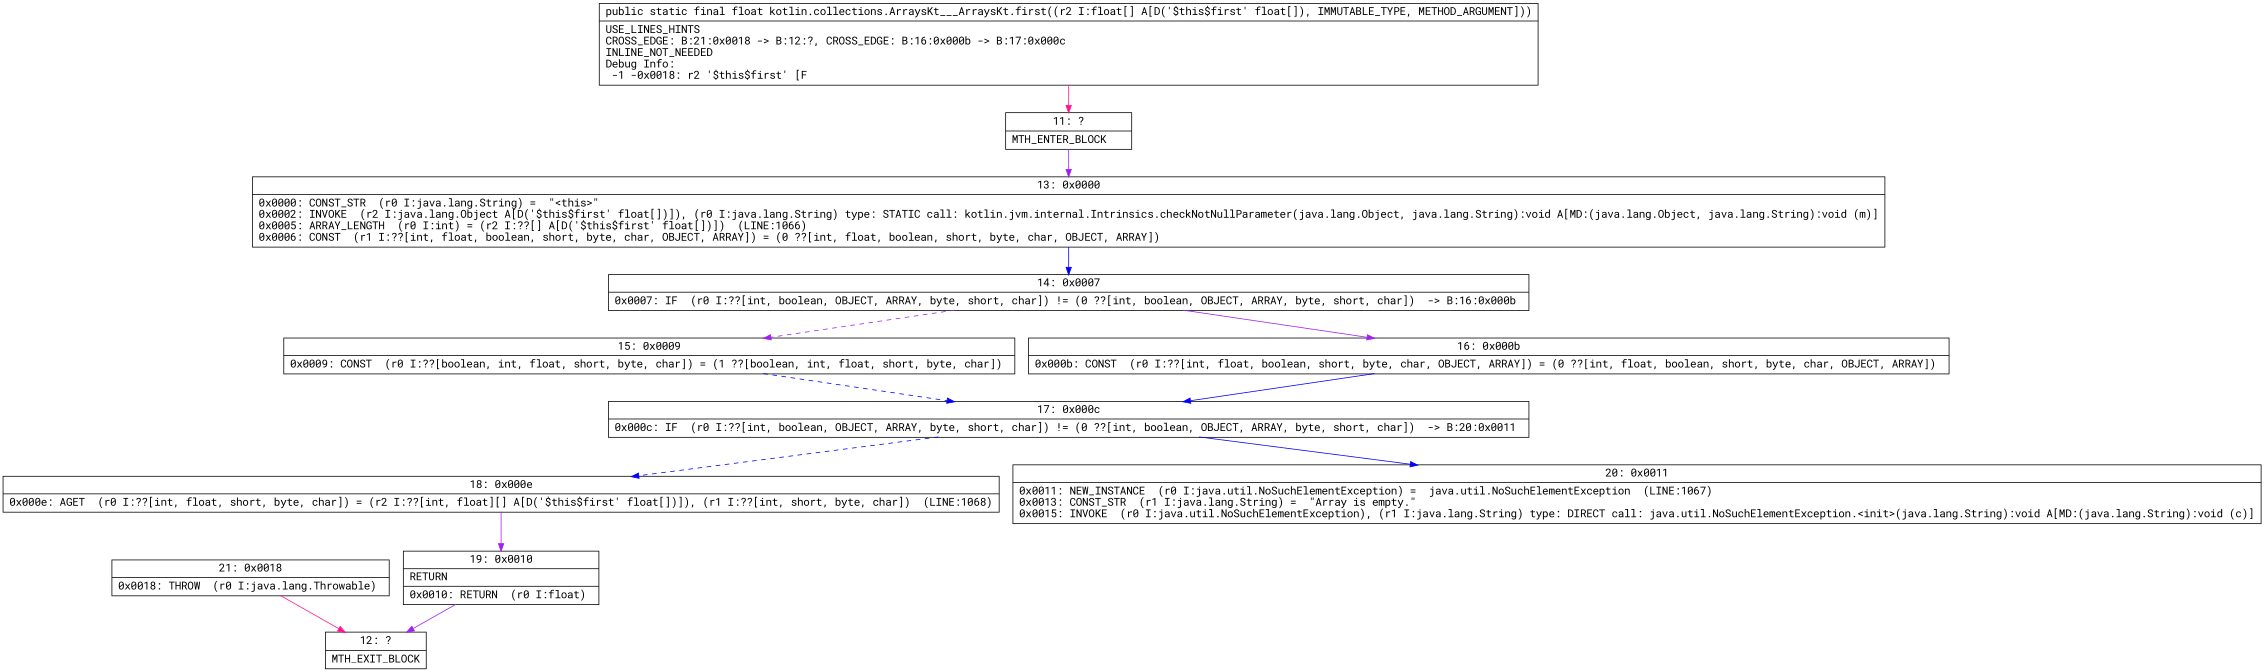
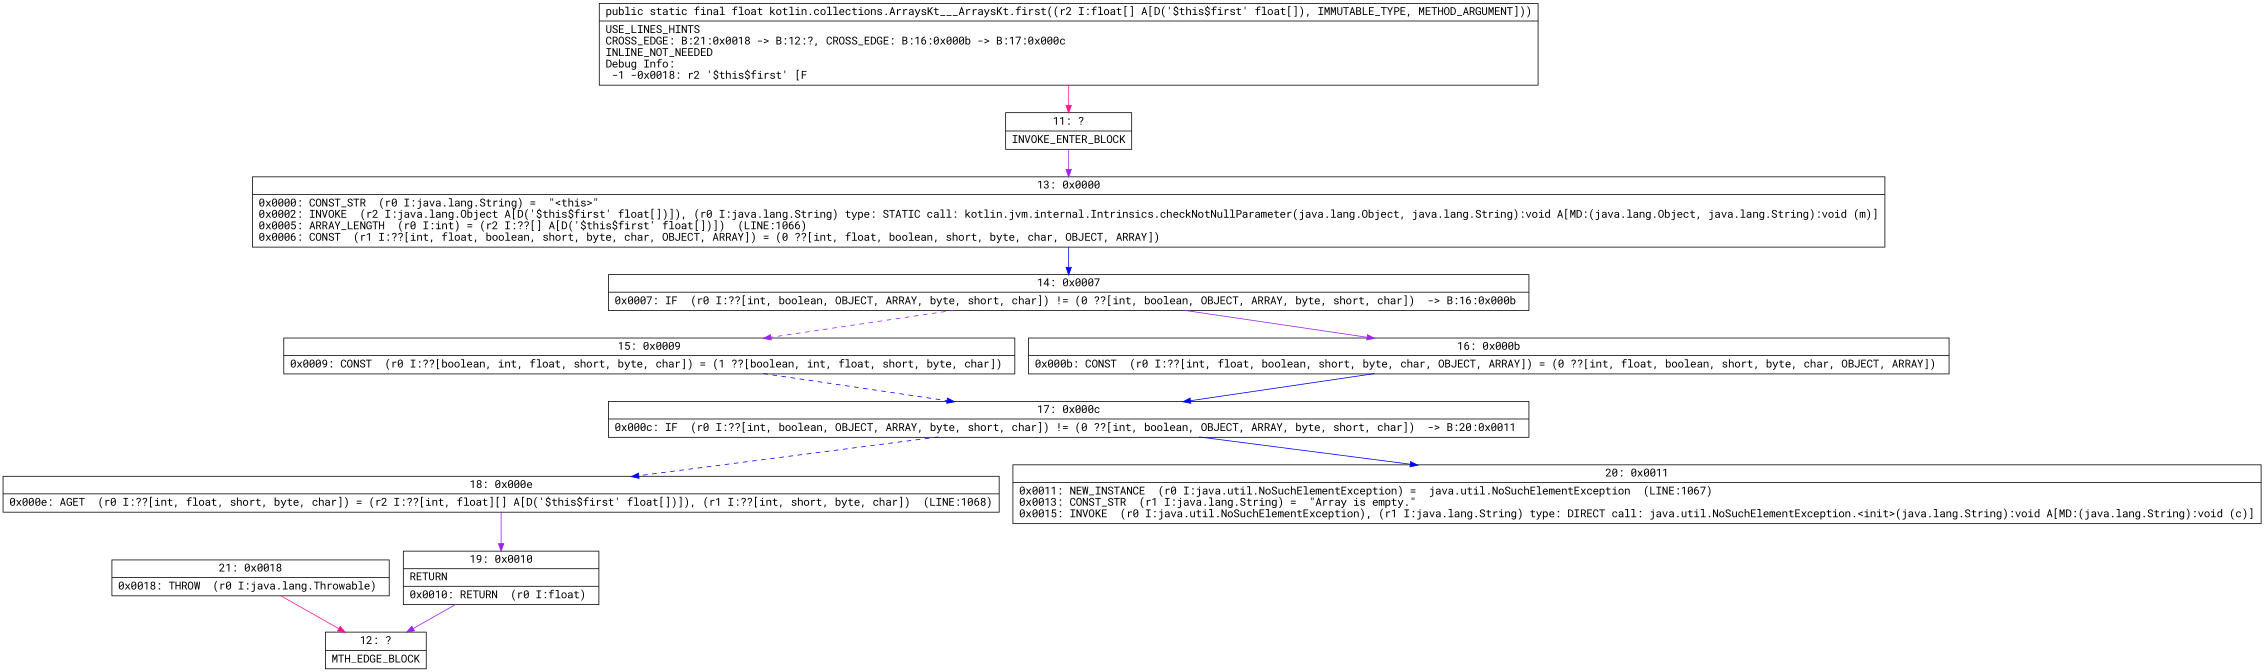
  digraph {
    fontname="Roboto Mono"
    node [fontname="Roboto Mono" shape=record]
    edge [color=purple fontname="Roboto Mono"]
-   n1 [label="{11\:\ ?|MTH_ENTER_BLOCK\l}"]
+   n1 [label="{11\:\ ?|INVOKE_ENTER_BLOCK\l}"]
    n2 [label="{13\:\ 0x0000|0x0000: CONST_STR  (r0 I:java.lang.String) =  \"\<this\>\" \l0x0002: INVOKE  (r2 I:java.lang.Object A[D('$this$first' float[])]), (r0 I:java.lang.String) type: STATIC call: kotlin.jvm.internal.Intrinsics.checkNotNullParameter(java.lang.Object, java.lang.String):void A[MD:(java.lang.Object, java.lang.String):void (m)]\l0x0005: ARRAY_LENGTH  (r0 I:int) = (r2 I:??[] A[D('$this$first' float[])])  (LINE:1066)\l0x0006: CONST  (r1 I:??[int, float, boolean, short, byte, char, OBJECT, ARRAY]) = (0 ??[int, float, boolean, short, byte, char, OBJECT, ARRAY]) \l}"]
    n3 [label="{14\:\ 0x0007|0x0007: IF  (r0 I:??[int, boolean, OBJECT, ARRAY, byte, short, char]) != (0 ??[int, boolean, OBJECT, ARRAY, byte, short, char])  \-\> B:16:0x000b \l}"]
    n4 [label="{15\:\ 0x0009|0x0009: CONST  (r0 I:??[boolean, int, float, short, byte, char]) = (1 ??[boolean, int, float, short, byte, char]) \l}"]
    n5 [label="{16\:\ 0x000b|0x000b: CONST  (r0 I:??[int, float, boolean, short, byte, char, OBJECT, ARRAY]) = (0 ??[int, float, boolean, short, byte, char, OBJECT, ARRAY]) \l}"]
    n6 [label="{17\:\ 0x000c|0x000c: IF  (r0 I:??[int, boolean, OBJECT, ARRAY, byte, short, char]) != (0 ??[int, boolean, OBJECT, ARRAY, byte, short, char])  \-\> B:20:0x0011 \l}"]
    n7 [label="{18\:\ 0x000e|0x000e: AGET  (r0 I:??[int, float, short, byte, char]) = (r2 I:??[int, float][] A[D('$this$first' float[])]), (r1 I:??[int, short, byte, char])  (LINE:1068)\l}"]
    n8 [label="{20\:\ 0x0011|0x0011: NEW_INSTANCE  (r0 I:java.util.NoSuchElementException) =  java.util.NoSuchElementException  (LINE:1067)\l0x0013: CONST_STR  (r1 I:java.lang.String) =  \"Array is empty.\" \l0x0015: INVOKE  (r0 I:java.util.NoSuchElementException), (r1 I:java.lang.String) type: DIRECT call: java.util.NoSuchElementException.\<init\>(java.lang.String):void A[MD:(java.lang.String):void (c)]\l}"]
    n9 [label="{19\:\ 0x0010|RETURN\l|0x0010: RETURN  (r0 I:float) \l}"]
-   n10 [label="{12\:\ ?|MTH_EXIT_BLOCK\l}"]
+   n10 [label="{12\:\ ?|MTH_EDGE_BLOCK\l}"]
    n11 [label="{21\:\ 0x0018|0x0018: THROW  (r0 I:java.lang.Throwable) \l}"]
    n12 [label="{public static final float kotlin.collections.ArraysKt___ArraysKt.first((r2 I:float[] A[D('$this$first' float[]), IMMUTABLE_TYPE, METHOD_ARGUMENT]))  | USE_LINES_HINTS\lCROSS_EDGE: B:21:0x0018 \-\> B:12:?, CROSS_EDGE: B:16:0x000b \-\> B:17:0x000c\lINLINE_NOT_NEEDED\lDebug Info:\l  \-1 \-0x0018: r2 '$this$first' [F\l}"]
    n1 -> n2
    n2 -> n3 [color=blue]
    n3 -> n4 [style=dashed]
    n3 -> n5
    n4 -> n6 [color=blue style=dashed]
    n5 -> n6 [color=blue]
    n6 -> n7 [color=blue style=dashed]
    n6 -> n8 [color=blue]
    n7 -> n9
    n9 -> n10
    n11 -> n10 [color=deeppink]
    n12 -> n1 [color=deeppink]
  }
